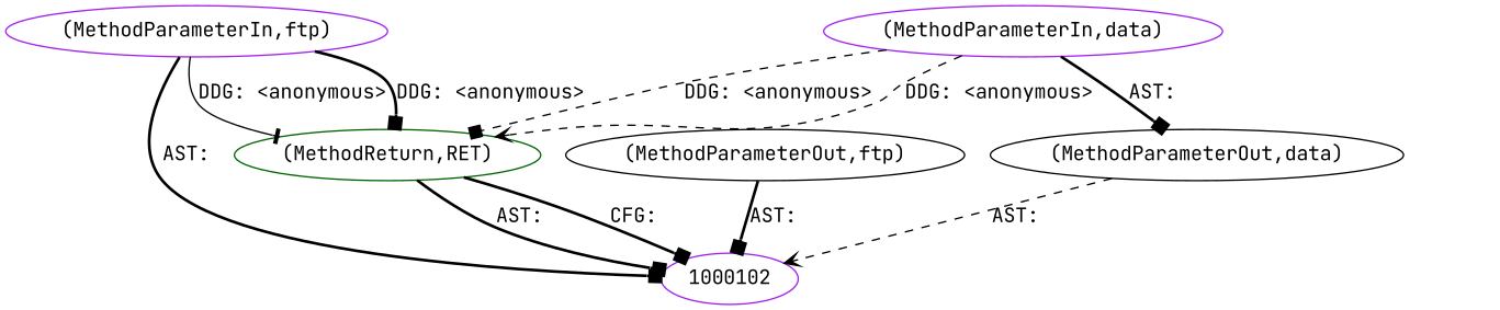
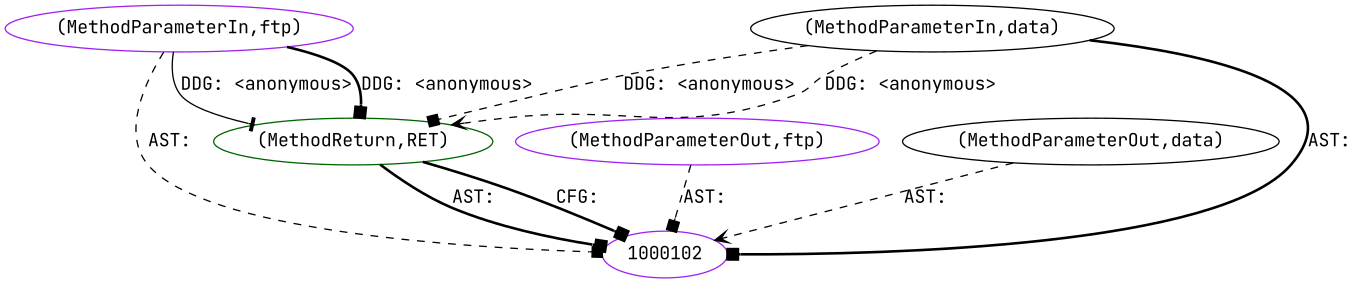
  digraph {
    fontname="JetBrains Mono"
    node [color=black fontname="JetBrains Mono"]
    edge [arrowhead=box fontname="JetBrains Mono" style=bold]
    n1 [color=darkgreen label="(MethodReturn,RET)"]
    1000102 [color=purple]
    n3 [color=purple label="(MethodParameterIn,ftp)"]
-   n4 [label="(MethodParameterOut,ftp)"]
-   n5 [color=purple label="(MethodParameterIn,data)"]
+   n4 [color=purple label="(MethodParameterOut,ftp)"]
+   n5 [label="(MethodParameterIn,data)"]
    n6 [label="(MethodParameterOut,data)"]
    n1 -> 1000102 [label="AST: "]
    n1 -> 1000102 [label="CFG: "]
    n3 -> n1 [arrowhead=tee label="DDG: <anonymous>" style=solid]
    n3 -> n1 [label="DDG: <anonymous>"]
-   n3 -> 1000102 [label="AST: "]
-   n4 -> 1000102 [label="AST: "]
+   n3 -> 1000102 [label="AST: " style=dashed]
+   n4 -> 1000102 [label="AST: " style=dashed]
    n5 -> n1 [label="DDG: <anonymous>" style=dashed]
    n5 -> n1 [arrowhead=vee label="DDG: <anonymous>" style=dashed]
-   n5 -> n6 [label="AST: "]
+   n5 -> 1000102 [label="AST: "]
    n6 -> 1000102 [arrowhead=vee label="AST: " style=dashed]
  }
